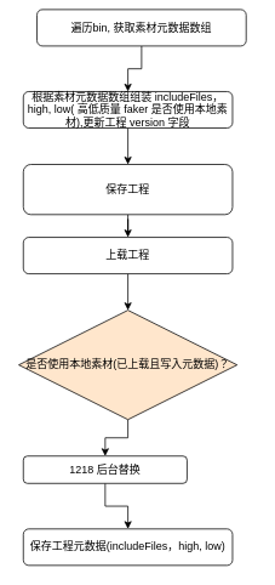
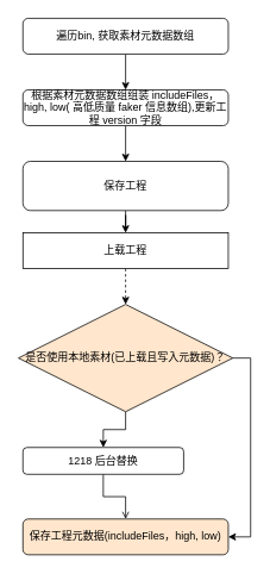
  <mxCell id="0" />
  <mxCell id="1" parent="0" />
  <mxCell id="2" style="edgeStyle=orthogonalEdgeStyle;rounded=0;orthogonalLoop=1;jettySize=auto;html=1;entryX=0.5;entryY=0;entryDx=0;entryDy=0;" parent="1" source="3" target="5" edge="1"><mxGeometry relative="1" as="geometry" /></mxCell>
- <mxCell id="3" value="遍历bin, 获取素材元数据数组" style="rounded=1;whiteSpace=wrap;html=1;fontSize=12;glass=0;strokeWidth=1;shadow=0;" parent="1" vertex="1"><mxGeometry x="40" y="10" width="230" height="40" as="geometry" /></mxCell>
+ <mxCell id="3" value="遍历bin, 获取素材元数据数组" style="rounded=1;whiteSpace=wrap;html=1;fontSize=12;glass=0;strokeWidth=1;shadow=0;" parent="1" vertex="1"><mxGeometry x="25" y="20" width="230" height="40" as="geometry" /></mxCell>
  <mxCell id="4" style="edgeStyle=orthogonalEdgeStyle;rounded=0;orthogonalLoop=1;jettySize=auto;html=1;" parent="1" source="5" target="7" edge="1"><mxGeometry relative="1" as="geometry" /></mxCell>
- <mxCell id="5" value="根据素材元数据数组组装 includeFiles，high, low( 高低质量 faker 是否使用本地素材),更新工程 version 字段" style="rounded=1;whiteSpace=wrap;html=1;fontSize=12;glass=0;strokeWidth=1;shadow=0;" parent="1" vertex="1"><mxGeometry x="25" y="100" width="230" height="40" as="geometry" /></mxCell>
+ <mxCell id="5" value="根据素材元数据数组组装 includeFiles，high, low( 高低质量 faker 信息数组),更新工程 version 字段" style="rounded=1;whiteSpace=wrap;html=1;fontSize=12;glass=0;strokeWidth=1;shadow=0;" parent="1" vertex="1"><mxGeometry x="25" y="100" width="230" height="40" as="geometry" /></mxCell>
  <mxCell id="6" style="edgeStyle=orthogonalEdgeStyle;rounded=0;orthogonalLoop=1;jettySize=auto;html=1;" parent="1" source="7" target="9" edge="1"><mxGeometry relative="1" as="geometry" /></mxCell>
  <mxCell id="7" value="保存工程" style="rounded=1;whiteSpace=wrap;html=1;fontSize=12;glass=0;strokeWidth=1;shadow=0;" parent="1" vertex="1"><mxGeometry x="25" y="180" width="230" height="55" as="geometry" /></mxCell>
- <mxCell id="8" style="edgeStyle=orthogonalEdgeStyle;rounded=0;orthogonalLoop=1;jettySize=auto;html=1;" parent="1" source="9" target="12" edge="1"><mxGeometry relative="1" as="geometry" /></mxCell>
- <mxCell id="9" value="上载工程" style="rounded=1;whiteSpace=wrap;html=1;fontSize=12;glass=0;strokeWidth=1;shadow=0;" parent="1" vertex="1"><mxGeometry x="25" y="260" width="230" height="40" as="geometry" /></mxCell>
+ <mxCell id="8" style="edgeStyle=orthogonalEdgeStyle;rounded=0;orthogonalLoop=1;jettySize=auto;html=1;dashed=1;" parent="1" source="9" target="12" edge="1"><mxGeometry relative="1" as="geometry" /></mxCell>
+ <mxCell id="9" value="上载工程" style="whiteSpace=wrap;html=1;fontSize=12;glass=0;strokeWidth=1;shadow=0;rounded=0;" parent="1" vertex="1"><mxGeometry x="25" y="260" width="230" height="40" as="geometry" /></mxCell>
  <mxCell id="10" style="edgeStyle=orthogonalEdgeStyle;rounded=0;orthogonalLoop=1;jettySize=auto;html=1;" parent="1" source="12" target="14" edge="1"><mxGeometry relative="1" as="geometry" /></mxCell>
+ <mxCell id="11" style="edgeStyle=orthogonalEdgeStyle;rounded=0;orthogonalLoop=1;jettySize=auto;html=1;entryX=1;entryY=0.5;entryDx=0;entryDy=0;" edge="1" parent="1" source="12" target="15"><mxGeometry relative="1" as="geometry"><Array as="points"><mxPoint x="280" y="400" /><mxPoint x="280" y="600" /></Array></mxGeometry></mxCell>
  <mxCell id="12" value="是否使用本地素材(已上载且写入元数据)？" style="rhombus;whiteSpace=wrap;html=1;fillColor=#ffe6cc;" parent="1" vertex="1"><mxGeometry x="20" y="340" width="240" height="120" as="geometry" /></mxCell>
- <mxCell id="13" style="edgeStyle=orthogonalEdgeStyle;rounded=0;orthogonalLoop=1;jettySize=auto;html=1;" edge="1" parent="1" source="14" target="15"><mxGeometry relative="1" as="geometry" /></mxCell>
+ <mxCell id="13" style="edgeStyle=orthogonalEdgeStyle;rounded=0;orthogonalLoop=1;jettySize=auto;html=1;endArrow=open;" edge="1" parent="1" source="14" target="15"><mxGeometry relative="1" as="geometry" /></mxCell>
  <mxCell id="14" value="1218 后台替换" style="rounded=1;whiteSpace=wrap;html=1;fontSize=12;glass=0;strokeWidth=1;shadow=0;" parent="1" vertex="1"><mxGeometry x="25" y="500" width="180" height="30" as="geometry" /></mxCell>
- <mxCell id="15" value="保存工程元数据(includeFiles，high, low)" style="rounded=1;whiteSpace=wrap;html=1;fontSize=12;glass=0;strokeWidth=1;shadow=0;" vertex="1" parent="1"><mxGeometry x="25" y="580" width="230" height="40" as="geometry" /></mxCell>
+ <mxCell id="15" value="保存工程元数据(includeFiles，high, low)" style="rounded=1;whiteSpace=wrap;html=1;fontSize=12;glass=0;strokeWidth=1;shadow=0;fillColor=#ffe6cc;" vertex="1" parent="1"><mxGeometry x="25" y="580" width="230" height="40" as="geometry" /></mxCell>
